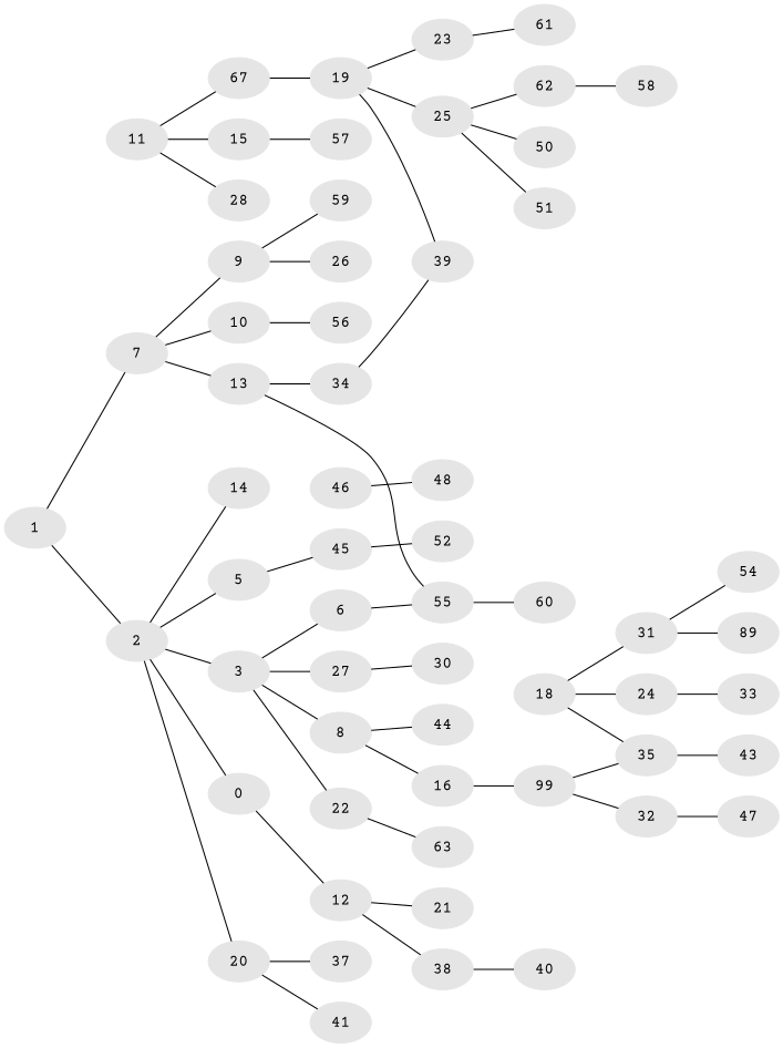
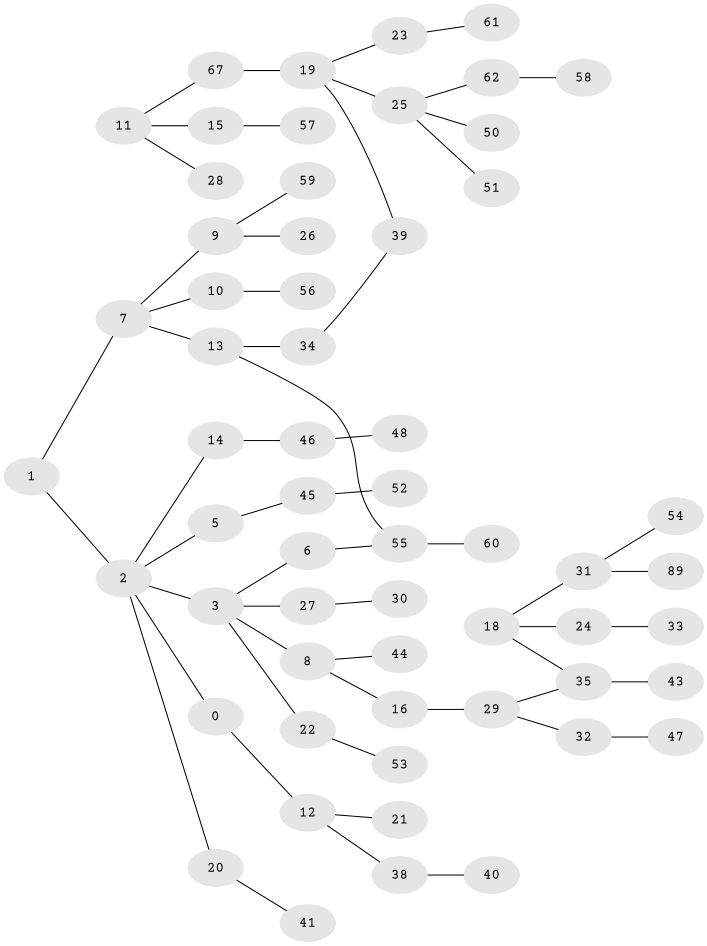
  graph {
    fontname="Courier Prime"
    rankdir=LR
    node [color=gray90 fontname="Courier Prime" style=filled]
    edge [fontname="Courier Prime"]
    1
    2
    7
    3
    n5 [label=0]
    5
    14
    20
    9
    10
    13
    6
    8
    22
    27
    12
    45
    46
-   37
    41
    55
    16
    44
-   53 [label=63]
+   53
    30
    21
    38
    52
    60
    26
    59
    56
    34
    11
    15
    n36 [label=67]
    28
-   29 [label=99]
+   29
    18
    24
    31
    35
    57
    19
    40
    39
    48
    32
    23
    25
    33
    n52 [label=89]
    54
    43
    61
    n56 [label=62]
    50
    51
    58
    47
    1 -- 2
    1 -- 7
    2 -- 3
    2 -- n5
    2 -- 5
    2 -- 14
    2 -- 20
    7 -- 9
    7 -- 10
    7 -- 13
    3 -- 6
    3 -- 8
    3 -- 22
    3 -- 27
    n5 -- 12
    5 -- 45
-   20 -- 37
+   14 -- 46
    20 -- 41
    9 -- 26
    9 -- 59
    10 -- 56
    13 -- 55
    13 -- 34
    6 -- 55
    8 -- 16
    8 -- 44
    22 -- 53
    27 -- 30
    12 -- 21
    12 -- 38
    45 -- 52
    46 -- 48
    55 -- 60
    16 -- 29
    38 -- 40
    34 -- 39
    11 -- 15
    11 -- n36
    11 -- 28
    15 -- 57
    n36 -- 19
    29 -- 35
    29 -- 32
    18 -- 24
    18 -- 31
    18 -- 35
    24 -- 33
    31 -- n52
    31 -- 54
    35 -- 43
    19 -- 39
    19 -- 23
    19 -- 25
    32 -- 47
    23 -- 61
    25 -- n56
    25 -- 50
    25 -- 51
    n56 -- 58
  }
